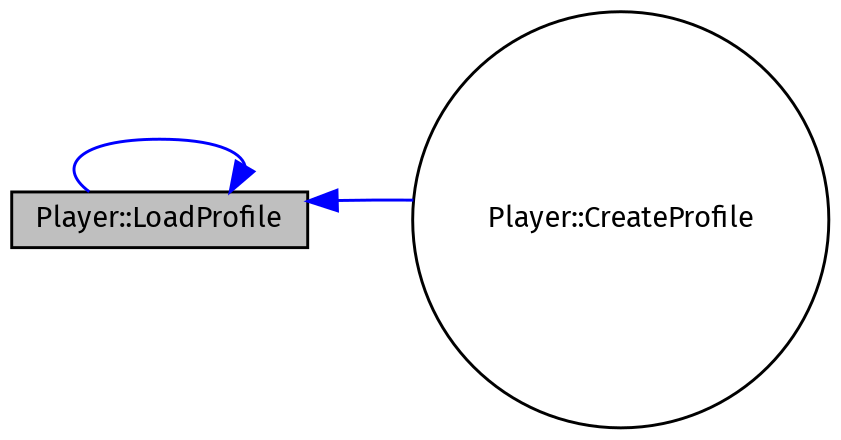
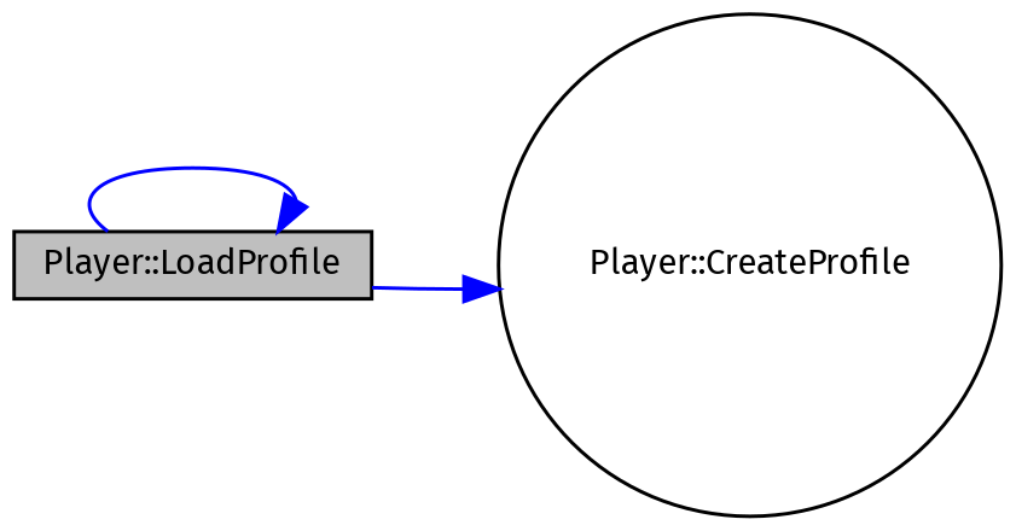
  digraph {
    rankdir=LR
    fontname="Fira Sans"
    node [color=black fontname="Fira Sans" fontsize=10 style=filled]
    edge [color=blue fontname="Fira Sans" fontsize=10 labelfontname=Helvetica labelfontsize=10 style=solid]
    n1 [fillcolor=grey75 fontcolor=black height=0.2 label="Player::LoadProfile" shape=box width=0.4]
    n2 [fillcolor=white height=0.2 label="Player::CreateProfile" shape=circle width=0.4]
    n1 -> n1
-   n2 -> n1
+   n1 -> n2
  }
